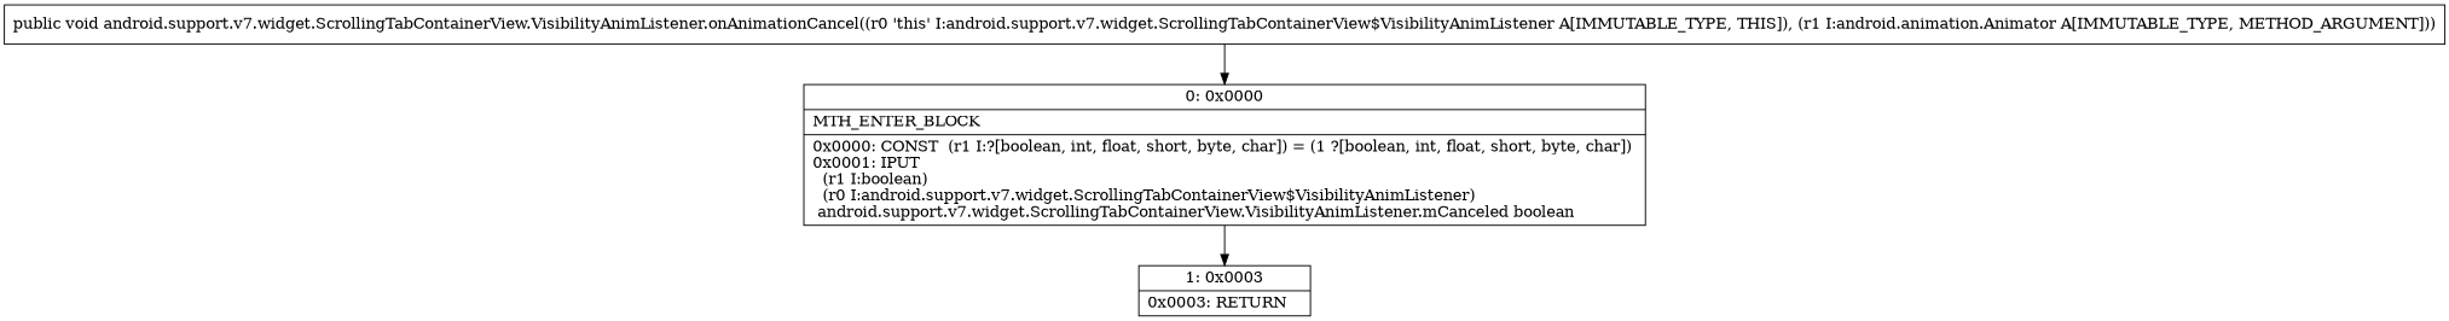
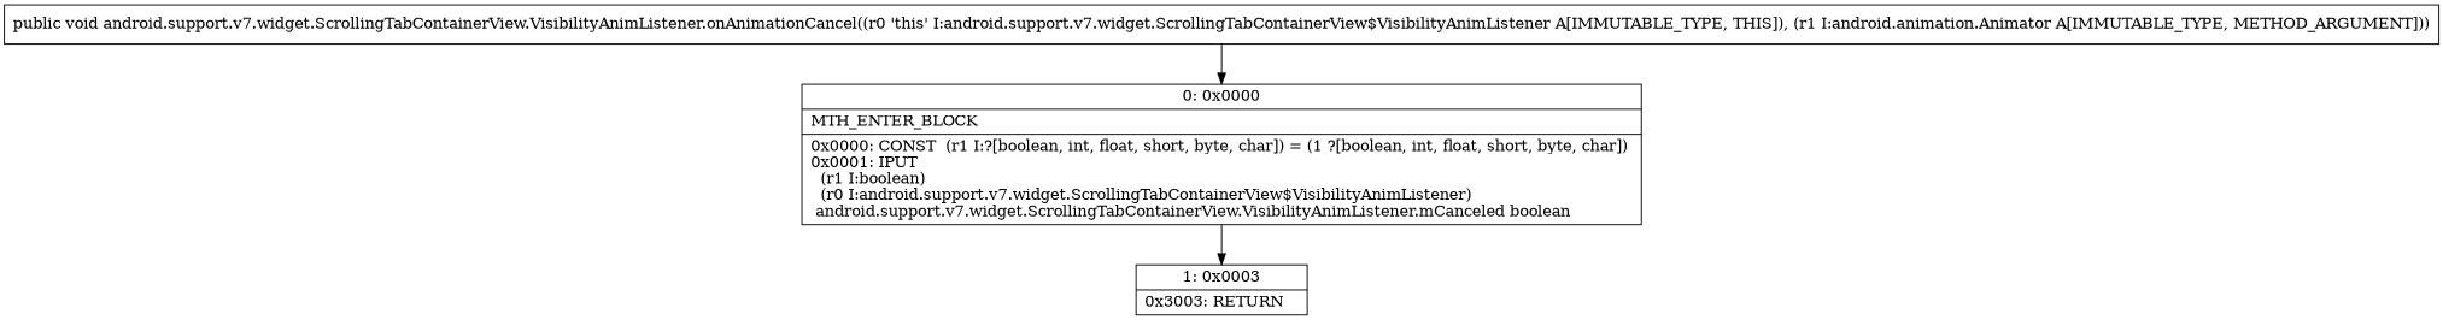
  digraph {
    node [shape=record]
    n1 [label="{0\:\ 0x0000|MTH_ENTER_BLOCK\l|0x0000: CONST  (r1 I:?[boolean, int, float, short, byte, char]) = (1 ?[boolean, int, float, short, byte, char]) \l0x0001: IPUT  \l  (r1 I:boolean)\l  (r0 I:android.support.v7.widget.ScrollingTabContainerView$VisibilityAnimListener)\l android.support.v7.widget.ScrollingTabContainerView.VisibilityAnimListener.mCanceled boolean \l}"]
-   n2 [label="{1\:\ 0x0003|0x0003: RETURN   \l}"]
+   n2 [label="{1\:\ 0x0003|0x3003: RETURN   \l}"]
    n3 [label="{public void android.support.v7.widget.ScrollingTabContainerView.VisibilityAnimListener.onAnimationCancel((r0 'this' I:android.support.v7.widget.ScrollingTabContainerView$VisibilityAnimListener A[IMMUTABLE_TYPE, THIS]), (r1 I:android.animation.Animator A[IMMUTABLE_TYPE, METHOD_ARGUMENT])) }"]
    n1 -> n2
    n3 -> n1
  }
